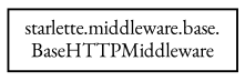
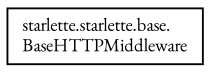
  digraph {
    rankdir=LR
    fontname="EB Garamond"
-   n1 [color=black fillcolor=white fontname="EB Garamond" fontsize=10 height=0.2 label="starlette.middleware.base.\lBaseHTTPMiddleware" shape=record style=filled width=0.4]
+   n1 [color=black fillcolor=white fontname="EB Garamond" fontsize=10 height=0.2 label="starlette.starlette.base.\lBaseHTTPMiddleware" shape=record style=filled width=0.4]
  }
